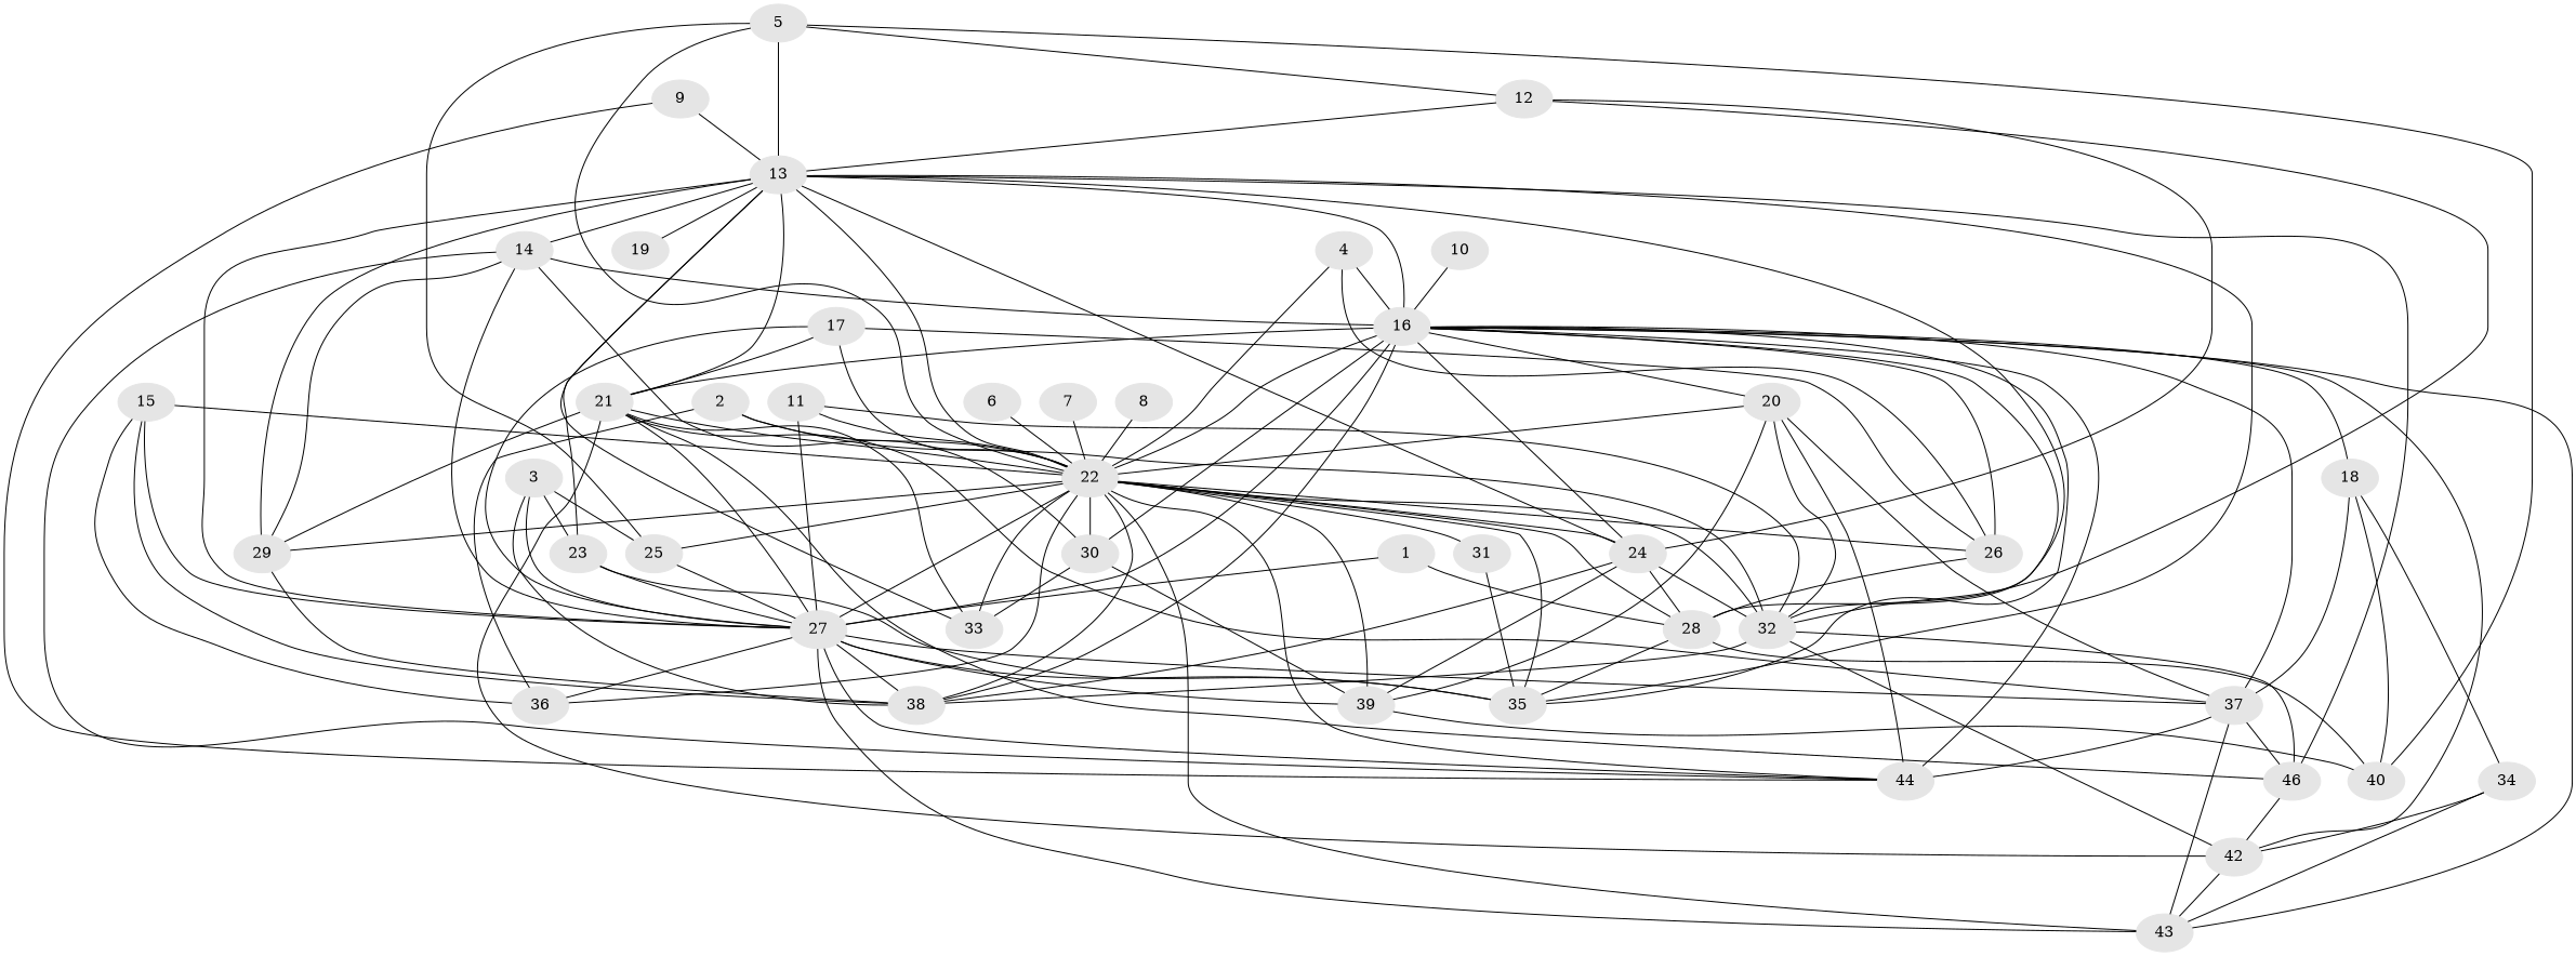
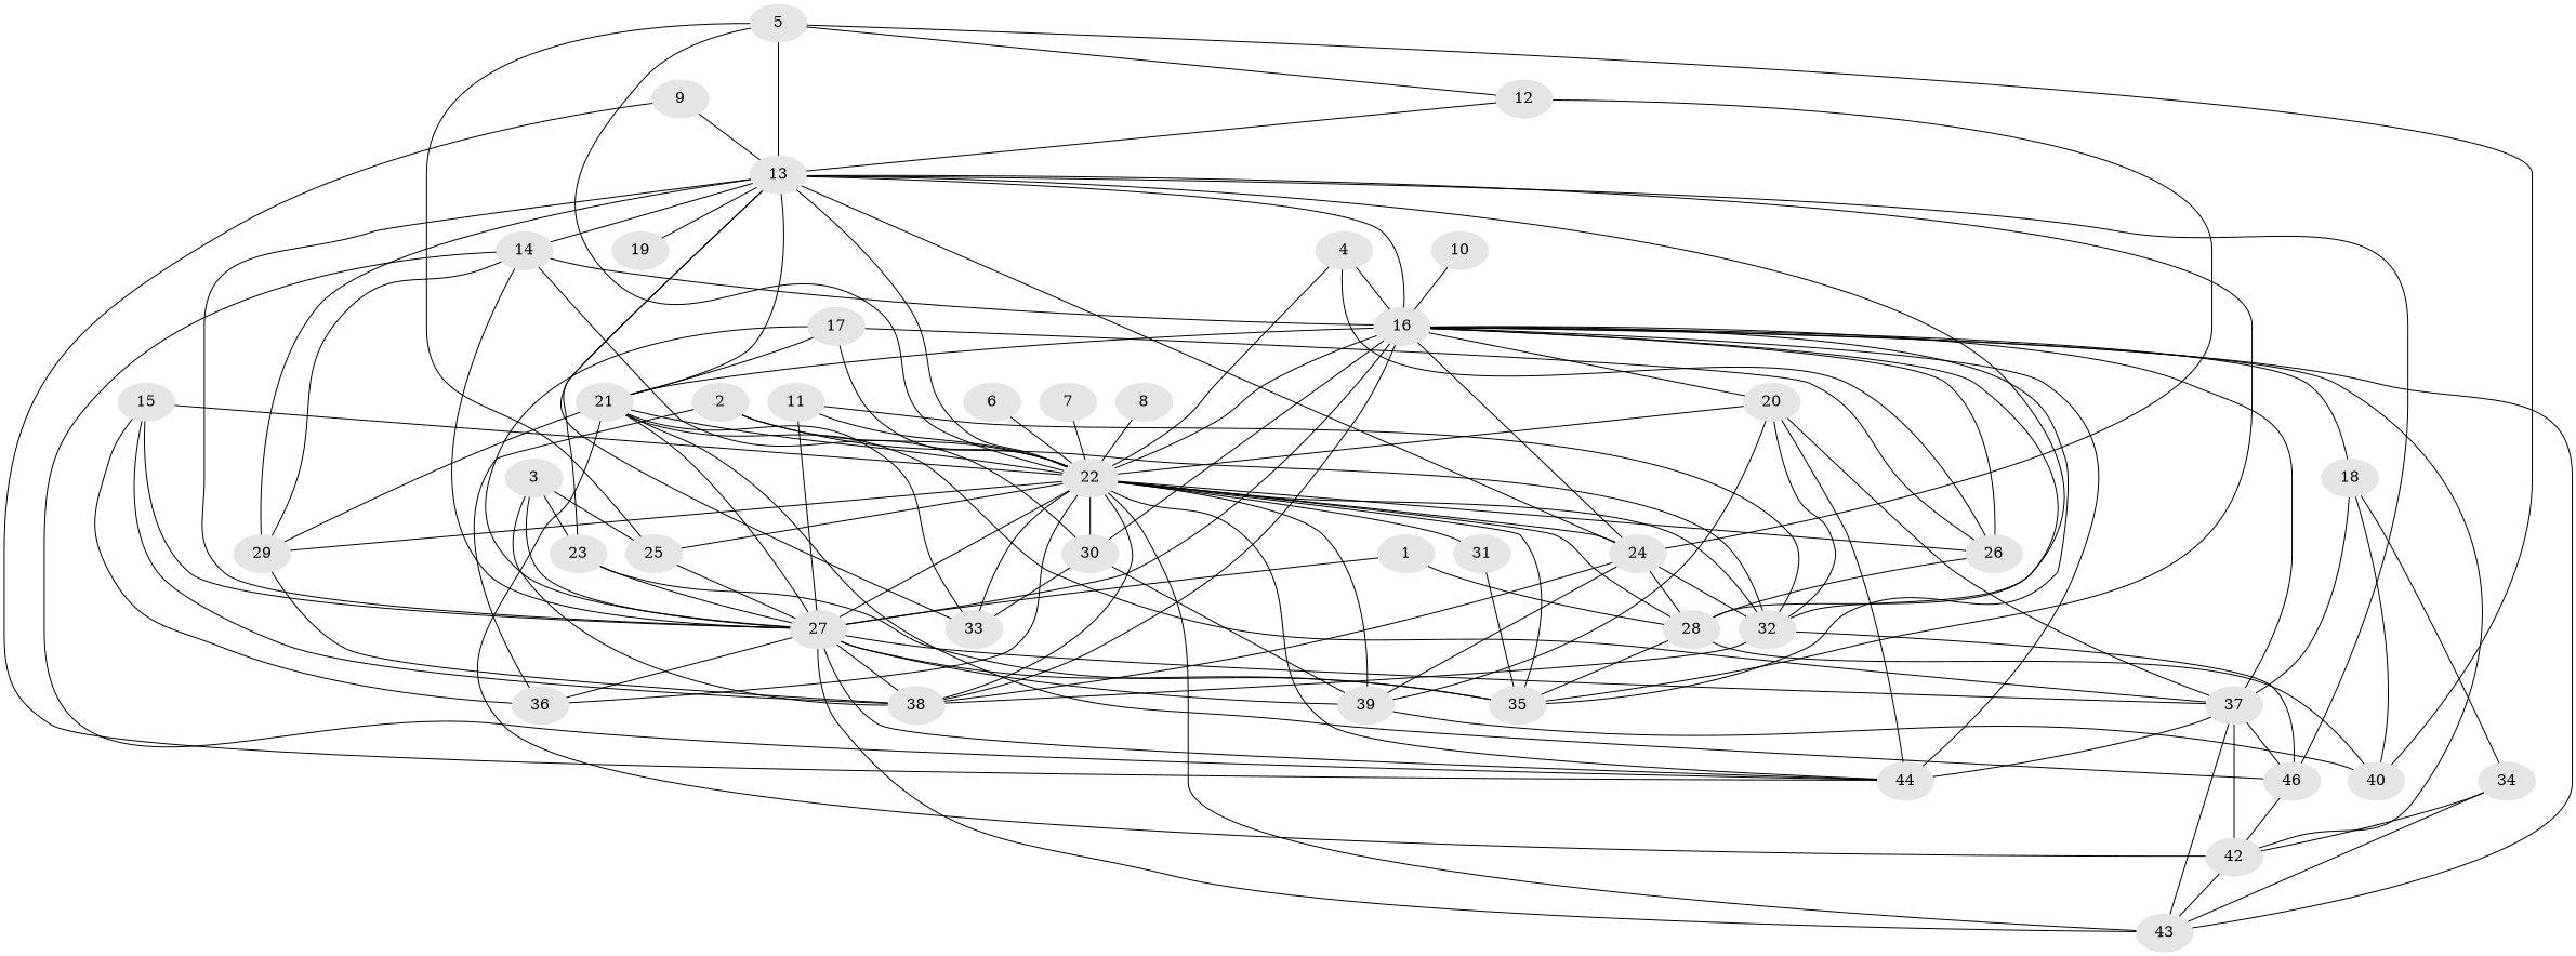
  graph {
    node [color=gray90 style=filled]
    edge [weight=1.0]
    1
    27
    28
    36
    38
    44
    35
    37
    43
    39
    40
    2
    22
    32
    26
    25
    24
    29
    33
    30
    31
    n22 [label=46]
    42
    3
    23
    4
    16
    21
    18
    20
    5
    12
    13
    14
    19
    6
    7
    8
    9
    10
    11
    15
    34
    17
    1 -- 27 [weight=2.0]
    1 -- 28
    27 -- 36
    27 -- 38
    27 -- 44
    27 -- 35
    27 -- 37
    27 -- 43 [weight=2.0]
    27 -- 39
    28 -- 35
    28 -- 40
    37 -- 44
    37 -- 43
    37 -- n22
    39 -- 40
    2 -- 36
    2 -- 22
    2 -- 32
    22 -- 27 [weight=9.0]
    22 -- 28
    22 -- 36
    22 -- 38 [weight=3.0]
    22 -- 44
    22 -- 35
    22 -- 43
    22 -- 39 [weight=2.0]
    22 -- 32 [weight=2.0]
    22 -- 26
    22 -- 25
    22 -- 24 [weight=2.0]
    22 -- 29 [weight=2.0]
    22 -- 33
    22 -- 30
    22 -- 31 [weight=2.0]
    32 -- 38
    32 -- n22 [weight=2.0]
-   32 -- 42
+   37 -- 42
    26 -- 28
    25 -- 27 [weight=2.0]
    24 -- 28
    24 -- 38
    24 -- 39
    24 -- 32
    29 -- 38
    30 -- 39
    30 -- 33
    31 -- 35
    n22 -- 42
    42 -- 43
    3 -- 27
    3 -- 38
    3 -- 25
    3 -- 23
    23 -- 27
    23 -- 35 [weight=2.0]
    4 -- 22
    4 -- 26
    4 -- 16
    16 -- 27 [weight=10.0]
    16 -- 38
    16 -- 44 [weight=2.0]
    16 -- 35
    16 -- 37 [weight=2.0]
    16 -- 43 [weight=2.0]
    16 -- 22 [weight=6.0]
    16 -- 32
    16 -- 26
    16 -- 24
    16 -- 30
    16 -- 42
    16 -- 21 [weight=2.0]
    16 -- 18 [weight=3.0]
    16 -- 20
    21 -- 27 [weight=6.0]
    21 -- 37
    21 -- 22 [weight=4.0]
    21 -- 29
    21 -- 33 [weight=3.0]
    21 -- n22
    21 -- 42
    18 -- 37
    18 -- 40
    18 -- 34
    20 -- 44 [weight=2.0]
    20 -- 37
    20 -- 39
    20 -- 22
    20 -- 32
    5 -- 40
    5 -- 22
    5 -- 25
    5 -- 12
    5 -- 13
-   12 -- 32
    12 -- 24
    12 -- 13
    13 -- 27 [weight=6.0]
    13 -- 28
    13 -- 35
    13 -- 22 [weight=2.0]
    13 -- 24 [weight=2.0]
    13 -- 29
    13 -- 33
    13 -- n22
    13 -- 23
    13 -- 16 [weight=4.0]
    13 -- 21
    13 -- 14
    13 -- 19
    14 -- 27
    14 -- 44
    14 -- 29
    14 -- 30
    14 -- 16
    6 -- 22
    7 -- 22
    8 -- 22
    9 -- 44
    9 -- 13
    10 -- 16
    11 -- 27
    11 -- 22 [weight=2.0]
    11 -- 32
    15 -- 27
    15 -- 36
    15 -- 38
    15 -- 22 [weight=3.0]
    34 -- 43
    34 -- 42
    17 -- 27
    17 -- 22 [weight=2.0]
    17 -- 26
    17 -- 21
  }
